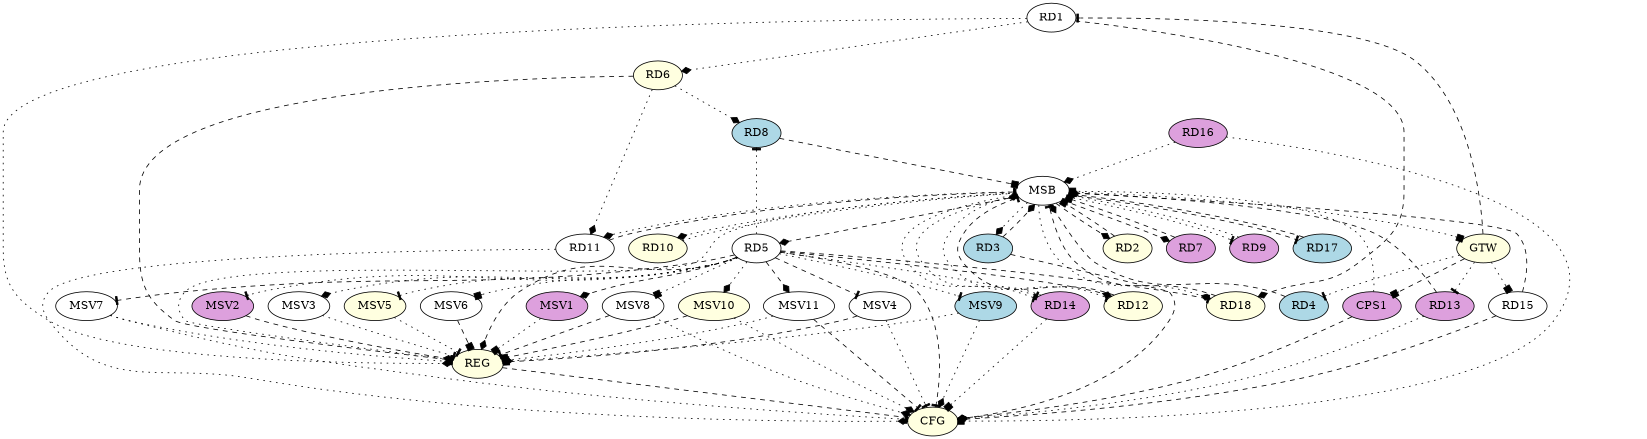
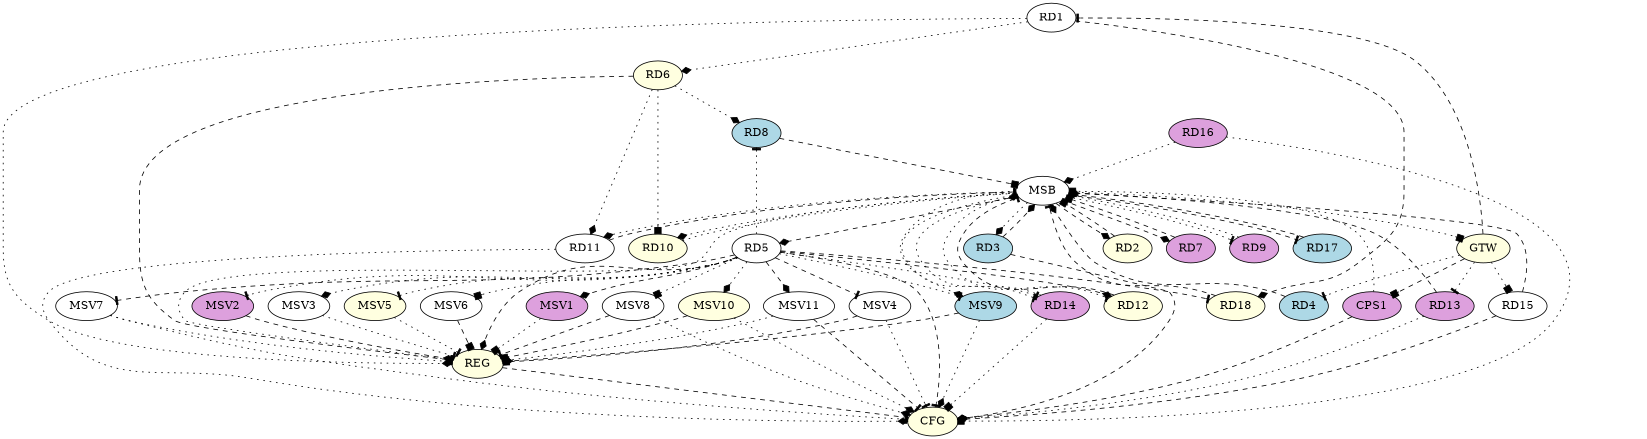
  strict digraph {
    node [fillcolor=white style=filled]
    edge [arrowhead=diamond style=dotted]
    n1 [label=RD1]
    n2 [fillcolor=lightyellow label=RD6]
    n3 [fillcolor=lightyellow label=RD18]
    n4 [fillcolor=lightyellow label=REG]
    n5 [fillcolor=lightblue label=RD8]
    n6 [fillcolor=lightyellow label=RD10]
    n7 [label=RD11]
    n8 [label=MSB]
    n9 [fillcolor=lightyellow label=CFG]
    n10 [fillcolor=lightyellow label=RD2]
    n11 [fillcolor=lightblue label=RD3]
    n12 [label=RD5]
    n13 [fillcolor=lightyellow label=RD12]
    n14 [fillcolor=plum label=RD14]
    n15 [fillcolor=plum label=RD7]
    n16 [fillcolor=plum label=RD9]
    n17 [fillcolor=lightblue label=RD17]
    n18 [fillcolor=lightyellow label=GTW]
    n19 [fillcolor=lightblue label=RD4]
    n20 [fillcolor=plum label=MSV1]
    n21 [fillcolor=plum label=MSV2]
    n22 [label=MSV3]
    n23 [label=MSV4]
    n24 [fillcolor=lightyellow label=MSV5]
    n25 [label=MSV6]
    n26 [label=MSV7]
    n27 [label=MSV8]
    n28 [fillcolor=lightblue label=MSV9]
    n29 [fillcolor=lightyellow label=MSV10]
    n30 [label=MSV11]
    n31 [fillcolor=plum label=RD13]
    n32 [label=RD15]
    n33 [fillcolor=plum label=RD16]
    n34 [fillcolor=plum label=CPS1]
    n1 -> n2
    n1 -> n3 [style=dashed]
    n1 -> n4
    n2 -> n4 [arrowhead=tee style=dashed]
    n2 -> n5
+   n2 -> n6 [arrowhead=box]
    n2 -> n7
    n3 -> n8 [arrowhead=tee style=dashed]
    n4 -> n9 [arrowhead=tee style=dashed]
    n5 -> n8 [arrowhead=box style=dashed]
    n6 -> n8 [arrowhead=tee]
    n7 -> n8 [arrowhead=tee style=dashed]
    n7 -> n9
-   n8 -> n3
+   n8 -> n28
    n8 -> n4 [arrowhead=tee]
    n8 -> n6
    n8 -> n7
    n8 -> n10 [style=dashed]
    n8 -> n11
    n8 -> n12 [style=dashed]
    n8 -> n13 [arrowhead=tee]
    n8 -> n14 [arrowhead=tee]
    n8 -> n15 [style=dashed]
    n8 -> n16 [arrowhead=tee]
    n8 -> n17 [arrowhead=tee style=dashed]
    n8 -> n18 [arrowhead=box]
    n10 -> n8 [arrowhead=box style=dashed]
    n11 -> n8 [style=dashed]
    n11 -> n9 [style=dashed]
    n12 -> n3 [arrowhead=tee style=dashed]
    n12 -> n4 [style=dashed]
    n12 -> n5 [arrowhead=tee]
    n12 -> n9 [arrowhead=tee style=dashed]
    n12 -> n13 [style=dashed]
    n12 -> n14 [arrowhead=tee]
    n12 -> n20 [style=dashed]
    n12 -> n21 [arrowhead=tee]
    n12 -> n22
    n12 -> n23 [arrowhead=tee style=dashed]
    n12 -> n24 [arrowhead=tee]
    n12 -> n25 [arrowhead=box]
    n12 -> n26 [arrowhead=tee style=dashed]
    n12 -> n27 [arrowhead=box]
    n12 -> n28 [arrowhead=tee]
    n12 -> n29
    n12 -> n30 [style=dashed]
    n13 -> n8 [arrowhead=tee style=dashed]
    n14 -> n8
    n14 -> n9 [arrowhead=box]
    n15 -> n8 [arrowhead=box style=dashed]
    n16 -> n8 [arrowhead=tee]
    n17 -> n8 [style=dashed]
    n18 -> n1 [arrowhead=tee style=dashed]
    n18 -> n19 [arrowhead=tee]
    n18 -> n31 [arrowhead=tee]
    n18 -> n32 [arrowhead=box]
    n18 -> n34 [arrowhead=box style=dashed]
    n19 -> n8 [style=dashed]
    n20 -> n4 [arrowhead=box]
    n21 -> n4 [style=dashed]
    n22 -> n4 [arrowhead=tee]
    n23 -> n4 [arrowhead=box style=dashed]
    n23 -> n9 [arrowhead=tee]
    n24 -> n4 [arrowhead=tee]
    n25 -> n4 [arrowhead=box style=dashed]
    n26 -> n4 [arrowhead=box]
    n26 -> n9 [arrowhead=tee]
    n27 -> n4 [arrowhead=tee style=dashed]
    n27 -> n9
-   n28 -> n4
+   n28 -> n4 [style=dashed]
    n28 -> n9
    n29 -> n4 [arrowhead=box style=dashed]
    n29 -> n9
    n30 -> n4 [arrowhead=box]
    n30 -> n9 [arrowhead=tee style=dashed]
    n31 -> n8 [style=dashed]
    n31 -> n9
    n32 -> n8 [arrowhead=box style=dashed]
    n32 -> n9 [style=dashed]
    n33 -> n8
    n33 -> n9 [arrowhead=box]
    n34 -> n8 [arrowhead=box]
    n34 -> n9 [style=dashed]
  }
